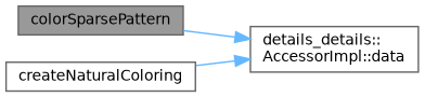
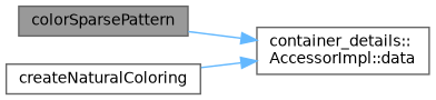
  digraph {
    rankdir=LR
    node [color=grey40 fillcolor=white fontname=Helvetica fontsize=10 shape=box style=filled]
    edge [color=steelblue1 fontname=Helvetica fontsize=10 labelfontname=Helvetica labelfontsize=10 style=solid]
    n1 [color=gray40 fillcolor=grey60 fontcolor=black height=0.2 label=colorSparsePattern width=0.4]
-   n2 [height=0.2 label="details_details::\lAccessorImpl::data" width=0.4]
+   n2 [height=0.2 label="container_details::\lAccessorImpl::data" width=0.4]
    n3 [height=0.2 label=createNaturalColoring width=0.4]
    n1 -> n2
    n3 -> n2
  }
